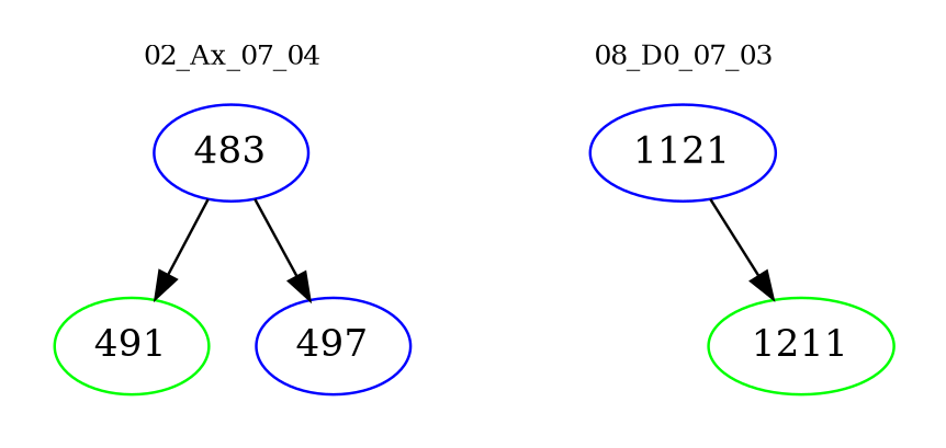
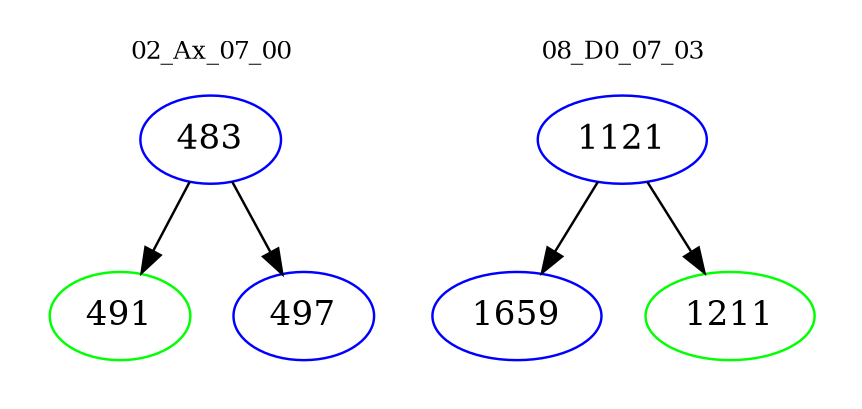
  digraph {
    node [color=blue]
    edge [color=black]
    n1 [label=483]
    n2 [color=green label=491]
    n3 [label=497]
    n4 [label=1121]
+   n5 [label=1659]
    n6 [color=green label=1211]
    subgraph cluster_1 {
      color=white
      fontsize=10
-     label="02_Ax_07_04"
+     label="02_Ax_07_00"
      n1
      n2
      n3
    }
    subgraph cluster_2 {
      color=white
      fontsize=10
      label="08_D0_07_03"
      n4
+     n5
      n6
    }
    n1 -> n2
    n1 -> n3
+   n4 -> n5
    n4 -> n6
  }
